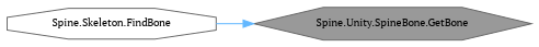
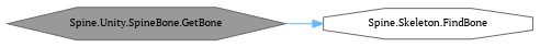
  digraph {
    rankdir=LR
    fontname="PT Serif"
    node [fontname="PT Serif" fontsize=10 style=filled]
    n1 [color=gray40 fillcolor=grey60 fontcolor=black height=0.2 label="Spine.Unity.SpineBone.GetBone" shape=hexagon width=0.4]
    n2 [color=grey40 fillcolor=white height=0.2 label="Spine.Skeleton.FindBone" shape=octagon width=0.4]
-   n2 -> n1 [color=steelblue1 fontname="PT Serif" fontsize=10 labelfontname=Helvetica labelfontsize=10 style=solid]
+   n1 -> n2 [color=steelblue1 fontname="PT Serif" fontsize=10 labelfontname=Helvetica labelfontsize=10 style=solid]
  }
